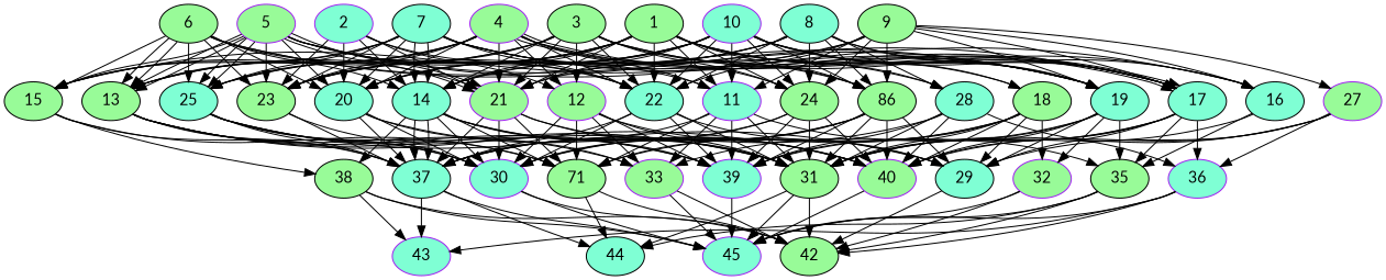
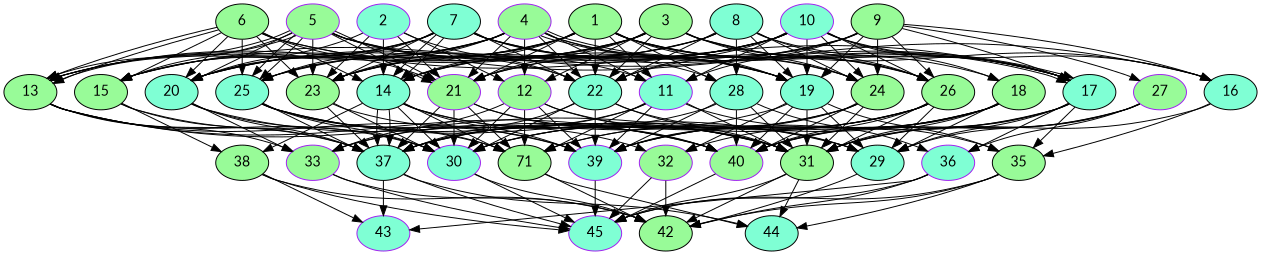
  digraph {
    fontname=Lato
    node [alpha=0.18 color=black fillcolor=palegreen fontname=Lato style=filled]
    edge [fontname=Lato]
    1 [alpha=0.11 expect_size=20546560]
    11 [color=purple expect_size=23244800 fillcolor=aquamarine]
    13 [alpha=0.17 expect_size=15168512]
    14 [alpha=0.16 expect_size=15797248 fillcolor=aquamarine]
    17 [alpha=0.13 expect_size=36129792 fillcolor=aquamarine]
    18 [alpha=0.19 expect_size=12989440]
    19 [alpha=0.13 expect_size=37179392 fillcolor=aquamarine]
    20 [alpha=0.08 expect_size=41887744 fillcolor=aquamarine]
    21 [alpha=0.09 color=purple expect_size=20411392]
    22 [alpha=0.06 expect_size=14706688 fillcolor=aquamarine]
    23 [expect_size=12907520]
    24 [alpha=0.08 expect_size=5885952]
    25 [alpha=0.02 expect_size=42595328 fillcolor=aquamarine]
-   26 [alpha=0.03 expect_size=28193792 label=86]
+   26 [alpha=0.03 expect_size=28193792]
    28 [alpha=0.12 expect_size=7293952 fillcolor=aquamarine]
    31 [alpha=0.06 expect_size=6140928]
    33 [alpha=0.05 color=purple expect_size=40553472]
    35 [alpha=0.07 expect_size=8559616]
    37 [alpha=0.04 expect_size=21079040 fillcolor=aquamarine]
    39 [alpha=0.15 color=purple expect_size=40626176 fillcolor=aquamarine]
    n21 [alpha=0.17 expect_size=45950976 label=71]
    30 [alpha=0.07 color=purple expect_size=34942976 fillcolor=aquamarine]
    40 [alpha=0.03 color=purple expect_size=29516800]
    38 [alpha=0.03 expect_size=11404288]
    29 [alpha=0.15 expect_size=50996224 fillcolor=aquamarine]
    36 [alpha=0.09 color=purple expect_size=13583360 fillcolor=aquamarine]
    32 [alpha=0.04 color=purple expect_size=27083776]
    42 [alpha=0.15 expect_size=13557760]
    45 [alpha=0.15 color=purple expect_size=15551488 fillcolor=aquamarine]
    44 [expect_size=35303424 fillcolor=aquamarine]
    43 [alpha=0.16 color=purple expect_size=22428672 fillcolor=aquamarine]
    2 [alpha=0.06 color=purple expect_size=42399744 fillcolor=aquamarine]
    12 [alpha=0.19 color=purple expect_size=48146432]
    3 [alpha=0.00 expect_size=42113024]
    15 [alpha=0.14 expect_size=26577920]
    16 [expect_size=21682176 fillcolor=aquamarine]
    4 [alpha=0.05 color=purple expect_size=46852096]
    5 [color=purple expect_size=14121984]
    6 [alpha=0.06 expect_size=22195200]
    7 [alpha=0.10 expect_size=32788480 fillcolor=aquamarine]
    8 [alpha=0.10 expect_size=14120960 fillcolor=aquamarine]
    9 [alpha=0.02 expect_size=20388864]
    27 [alpha=0.16 color=purple expect_size=23050240]
    10 [alpha=0.11 color=purple expect_size=25929728 fillcolor=aquamarine]
    1 -> 11
    1 -> 13
    1 -> 14
    1 -> 17
    1 -> 18
    1 -> 19
    1 -> 20
    1 -> 21
    1 -> 22
    1 -> 23
    1 -> 24
    1 -> 25
    1 -> 26
    1 -> 28
    11 -> 31
    11 -> 33
    11 -> 35
    11 -> 37
    11 -> 39
    11 -> n21
    13 -> 31
    13 -> 33
    13 -> 37
    13 -> 39
    13 -> 30
    13 -> 40
    14 -> 31
    14 -> 37
    14 -> 37
    14 -> 39
    14 -> n21
    14 -> 30
    14 -> 40
    14 -> 38
    17 -> 31
    17 -> 35
    17 -> 39
    17 -> 40
    17 -> 29
    17 -> 36
    18 -> 31
    18 -> 39
    18 -> n21
    18 -> 30
    18 -> 40
    18 -> 29
    18 -> 32
    19 -> 31
    19 -> 33
    19 -> 35
    19 -> 40
    19 -> 29
    19 -> 32
    20 -> 33
    20 -> 37
    20 -> 30
    20 -> 40
    21 -> 31
    21 -> 37
    21 -> n21
    21 -> 30
    21 -> 40
    22 -> 31
    22 -> 37
    22 -> 39
    22 -> 30
    22 -> 29
    23 -> 37
    23 -> 30
+   23 -> 32
    24 -> 31
    24 -> 37
    24 -> 39
    24 -> 30
    24 -> 40
    25 -> 31
    25 -> 37
    25 -> 39
    25 -> n21
    25 -> 30
    25 -> 29
    26 -> 31
    26 -> 37
    26 -> 39
    26 -> n21
    26 -> 30
    26 -> 40
    26 -> 29
    28 -> 31
    28 -> 37
    28 -> 39
    28 -> 40
    28 -> 36
    31 -> 42
    31 -> 45
    31 -> 44
    33 -> 42
    33 -> 45
    35 -> 42
    35 -> 45
    35 -> 44
    37 -> 45
    37 -> 44
    37 -> 43
    39 -> 45
    n21 -> 42
    n21 -> 44
    30 -> 42
    30 -> 45
    40 -> 45
    38 -> 42
    38 -> 45
    38 -> 43
    29 -> 42
    36 -> 42
    36 -> 45
    36 -> 43
    32 -> 42
    32 -> 45
    2 -> 14
    2 -> 20
    2 -> 21
    2 -> 22
    2 -> 23
    2 -> 12
    12 -> 31
    12 -> 33
    12 -> 39
    12 -> n21
    12 -> 30
    12 -> 29
    3 -> 13
    3 -> 14
    3 -> 17
    3 -> 21
    3 -> 22
    3 -> 23
    3 -> 24
    3 -> 26
    3 -> 12
    3 -> 15
    3 -> 16
    15 -> 37
    15 -> n21
    15 -> 38
    16 -> 31
    16 -> 35
    4 -> 11
    4 -> 13
    4 -> 17
    4 -> 17
    4 -> 19
    4 -> 20
    4 -> 21
    4 -> 22
    4 -> 23
    4 -> 24
    4 -> 25
    4 -> 12
    4 -> 15
    5 -> 11
    5 -> 13
    5 -> 13
    5 -> 19
    5 -> 20
    5 -> 21
    5 -> 21
    5 -> 22
    5 -> 23
    5 -> 25
    5 -> 25
    5 -> 15
    5 -> 16
    6 -> 13
    6 -> 13
    6 -> 14
    6 -> 17
    6 -> 19
    6 -> 20
    6 -> 21
    6 -> 23
    6 -> 25
    6 -> 15
    7 -> 13
    7 -> 14
    7 -> 14
    7 -> 17
    7 -> 19
    7 -> 20
    7 -> 22
    7 -> 23
    7 -> 25
    7 -> 26
    7 -> 28
    7 -> 15
    8 -> 14
    8 -> 17
    8 -> 19
    8 -> 20
    8 -> 22
    8 -> 23
    8 -> 24
    8 -> 26
    8 -> 28
    9 -> 11
    9 -> 17
    9 -> 19
    9 -> 21
    9 -> 22
    9 -> 24
    9 -> 26
    9 -> 15
    9 -> 16
    9 -> 27
    27 -> 31
    27 -> 40
    27 -> 29
    27 -> 36
    10 -> 11
    10 -> 14
    10 -> 17
    10 -> 18
    10 -> 19
    10 -> 20
    10 -> 21
    10 -> 22
    10 -> 23
    10 -> 24
    10 -> 25
    10 -> 26
    10 -> 16
  }
